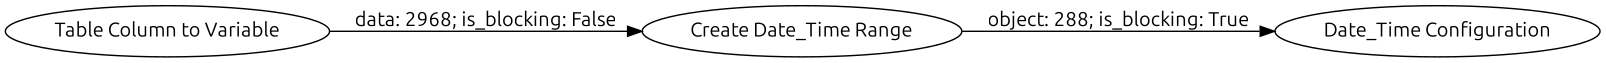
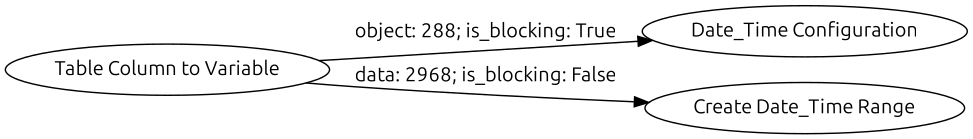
  digraph {
    fontname=Ubuntu
    rankdir=LR
    node [fontname=Ubuntu]
    edge [fontname=Ubuntu]
    n1 [label="Table Column to Variable"]
    n2 [label="Date_Time Configuration"]
    n3 [label="Create Date_Time Range"]
-   n3 -> n2 [label="object: 288; is_blocking: True"]
+   n1 -> n2 [label="object: 288; is_blocking: True"]
    n1 -> n3 [label="data: 2968; is_blocking: False"]
  }
